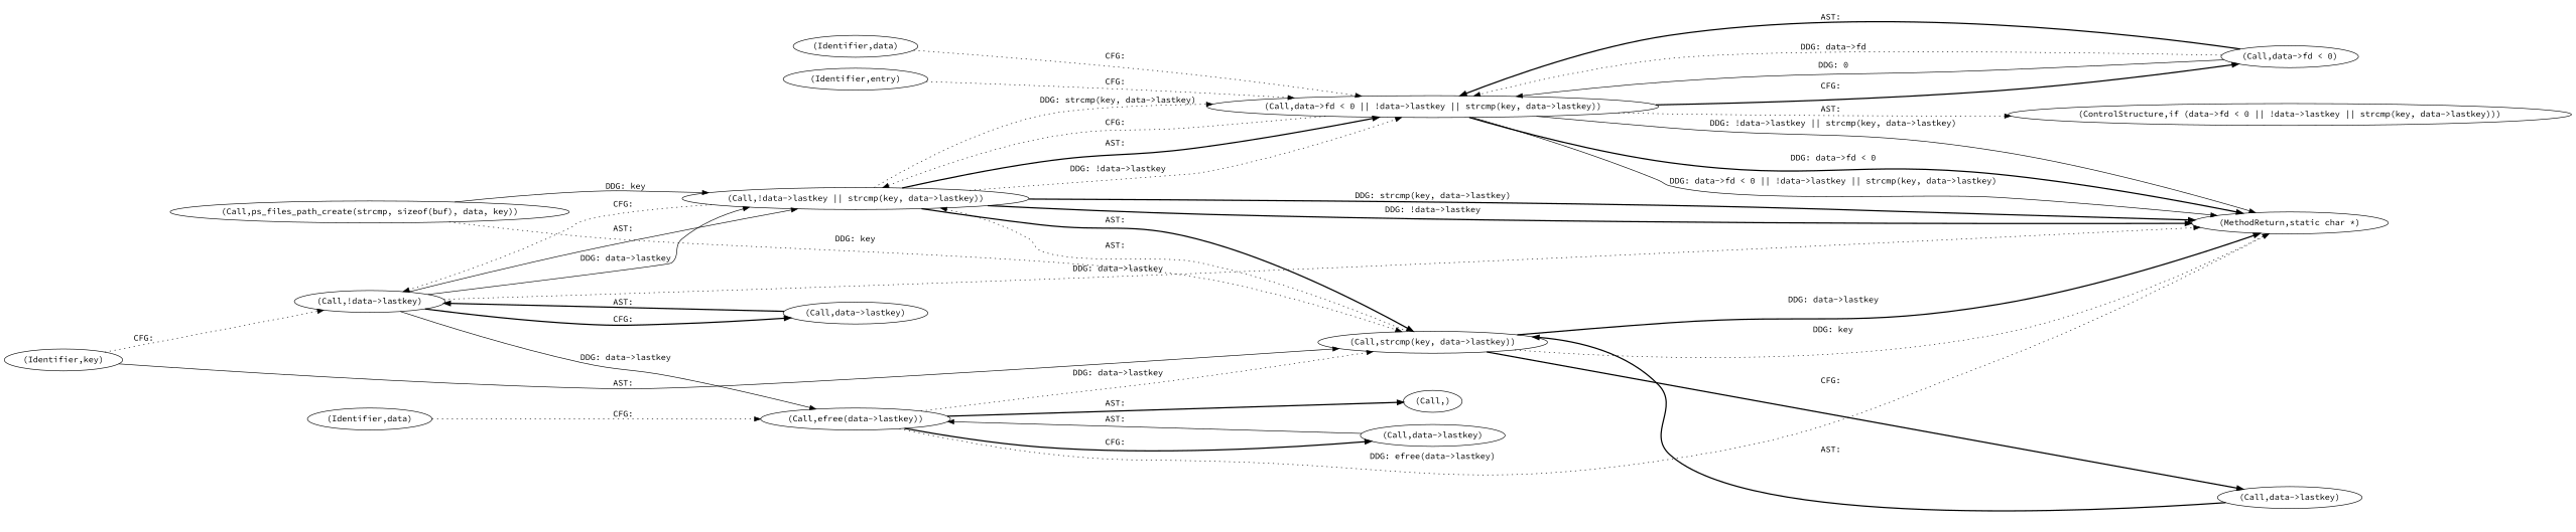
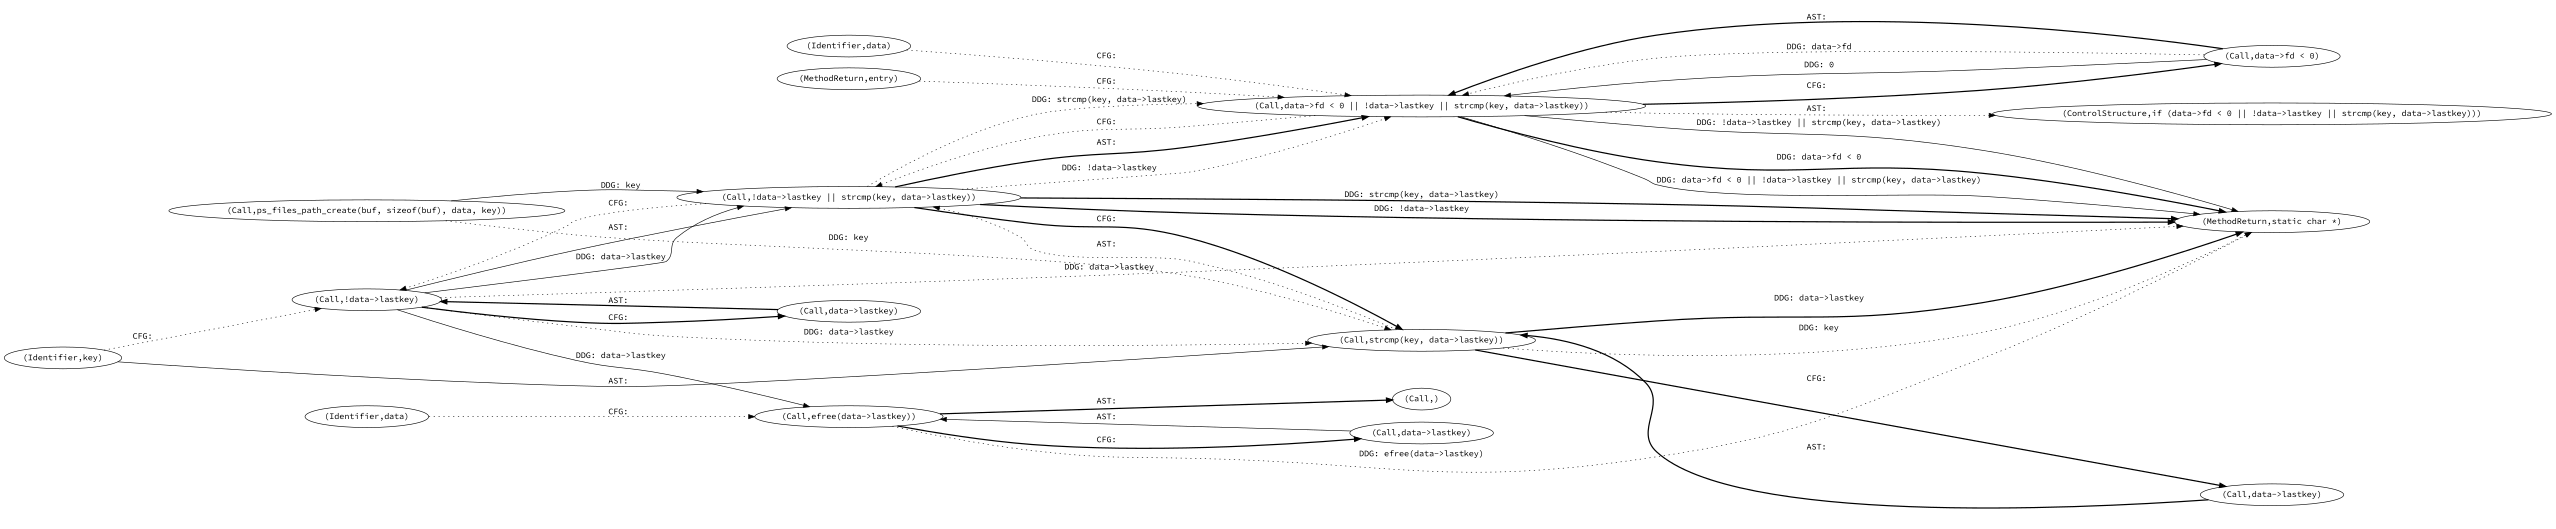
  digraph {
    fontname="Source Code Pro"
    rankdir=LR
    node [fontname="Source Code Pro"]
    edge [fontname="Source Code Pro" style=dotted]
    n1 [label="(Call,!data->lastkey)"]
    n2 [label="(Call,!data->lastkey || strcmp(key, data->lastkey))"]
    n3 [label="(Call,strcmp(key, data->lastkey))"]
    n4 [label="(Call,efree(data->lastkey))"]
    n5 [label="(MethodReturn,static char *)"]
    n6 [label="(Call,data->lastkey)"]
    n7 [label="(Call,data->fd < 0 || !data->lastkey || strcmp(key, data->lastkey))"]
    n8 [label="(Call,data->lastkey)"]
    n9 [label="(Call,)"]
    n10 [label="(Call,data->lastkey)"]
    n11 [label="(ControlStructure,if (data->fd < 0 || !data->lastkey || strcmp(key, data->lastkey)))"]
    n12 [label="(Call,data->fd < 0)"]
-   n13 [label="(Identifier,entry)"]
+   n13 [label="(MethodReturn,entry)"]
    n14 [label="(Identifier,key)"]
-   n15 [label="(Call,ps_files_path_create(strcmp, sizeof(buf), data, key))"]
+   n15 [label="(Call,ps_files_path_create(buf, sizeof(buf), data, key))"]
    n16 [label="(Identifier,data)"]
    n17 [label="(Identifier,data)"]
    n1 -> n2 [label="AST: " style=solid]
    n1 -> n2 [label="DDG: data->lastkey" style=solid]
-   n4 -> n3 [label="DDG: data->lastkey"]
+   n1 -> n3 [label="DDG: data->lastkey"]
    n1 -> n4 [label="DDG: data->lastkey" style=solid]
    n1 -> n5 [label="DDG: data->lastkey"]
    n1 -> n6 [label="CFG: " style=bold]
    n2 -> n1 [label="CFG: "]
-   n2 -> n3 [label="AST: " style=bold]
+   n2 -> n3 [label="CFG: " style=bold]
    n2 -> n5 [label="DDG: !data->lastkey" style=bold]
    n2 -> n5 [label="DDG: strcmp(key, data->lastkey)" style=bold]
    n2 -> n7 [label="AST: " style=bold]
    n2 -> n7 [label="DDG: !data->lastkey"]
    n2 -> n7 [label="DDG: strcmp(key, data->lastkey)"]
    n3 -> n2 [label="AST: "]
    n3 -> n5 [label="DDG: data->lastkey" style=bold]
    n3 -> n5 [label="DDG: key"]
    n3 -> n8 [label="CFG: " style=bold]
    n4 -> n5 [label="DDG: efree(data->lastkey)"]
    n4 -> n9 [label="AST: " style=bold]
    n4 -> n10 [label="CFG: " style=bold]
    n6 -> n1 [label="AST: " style=bold]
    n7 -> n2 [label="CFG: "]
    n7 -> n5 [label="DDG: !data->lastkey || strcmp(key, data->lastkey)" style=solid]
    n7 -> n5 [label="DDG: data->fd < 0" style=bold]
    n7 -> n5 [label="DDG: data->fd < 0 || !data->lastkey || strcmp(key, data->lastkey)" style=solid]
    n7 -> n11 [label="AST: "]
    n7 -> n12 [label="CFG: " style=bold]
    n8 -> n3 [label="AST: " style=bold]
    n10 -> n4 [label="AST: " style=solid]
    n12 -> n7 [label="AST: " style=bold]
    n12 -> n7 [label="DDG: data->fd"]
    n12 -> n7 [label="DDG: 0" style=solid]
    n13 -> n7 [label="CFG: "]
    n14 -> n1 [label="CFG: "]
    n14 -> n3 [label="AST: " style=solid]
    n15 -> n2 [label="DDG: key" style=solid]
    n15 -> n3 [label="DDG: key"]
    n16 -> n7 [label="CFG: "]
    n17 -> n4 [label="CFG: "]
  }
